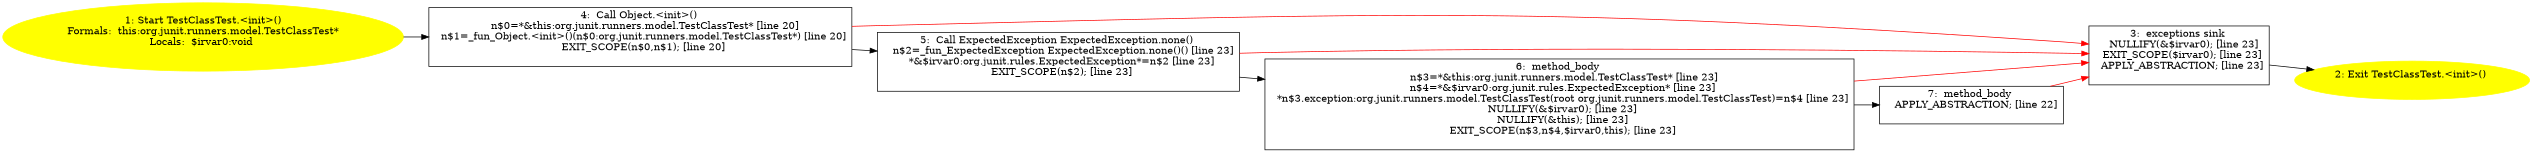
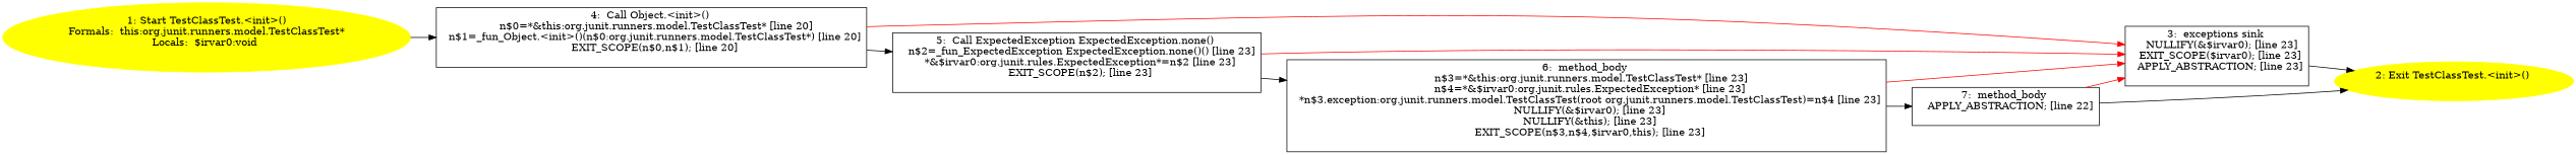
  digraph {
    rankdir=LR
    node [shape=box]
    n1 [color=yellow label="1: Start TestClassTest.<init>()\nFormals:  this:org.junit.runners.model.TestClassTest*\nLocals:  $irvar0:void \n  " style=filled shape=""]
    n2 [label="4:  Call Object.<init>() \n   n$0=*&this:org.junit.runners.model.TestClassTest* [line 20]\n  n$1=_fun_Object.<init>()(n$0:org.junit.runners.model.TestClassTest*) [line 20]\n  EXIT_SCOPE(n$0,n$1); [line 20]\n "]
    n3 [label="3:  exceptions sink \n   NULLIFY(&$irvar0); [line 23]\n  EXIT_SCOPE($irvar0); [line 23]\n  APPLY_ABSTRACTION; [line 23]\n "]
    n4 [label="5:  Call ExpectedException ExpectedException.none() \n   n$2=_fun_ExpectedException ExpectedException.none()() [line 23]\n  *&$irvar0:org.junit.rules.ExpectedException*=n$2 [line 23]\n  EXIT_SCOPE(n$2); [line 23]\n "]
    n5 [color=yellow label="2: Exit TestClassTest.<init>() \n  " style=filled shape=""]
    n6 [label="6:  method_body \n   n$3=*&this:org.junit.runners.model.TestClassTest* [line 23]\n  n$4=*&$irvar0:org.junit.rules.ExpectedException* [line 23]\n  *n$3.exception:org.junit.runners.model.TestClassTest(root org.junit.runners.model.TestClassTest)=n$4 [line 23]\n  NULLIFY(&$irvar0); [line 23]\n  NULLIFY(&this); [line 23]\n  EXIT_SCOPE(n$3,n$4,$irvar0,this); [line 23]\n "]
    n7 [label="7:  method_body \n   APPLY_ABSTRACTION; [line 22]\n "]
    n1 -> n2
    n2 -> n3 [color=red]
    n2 -> n4
    n3 -> n5
    n4 -> n3 [color=red]
    n4 -> n6
    n6 -> n3 [color=red]
    n6 -> n7
    n7 -> n3 [color=red]
+   n7 -> n5
  }
